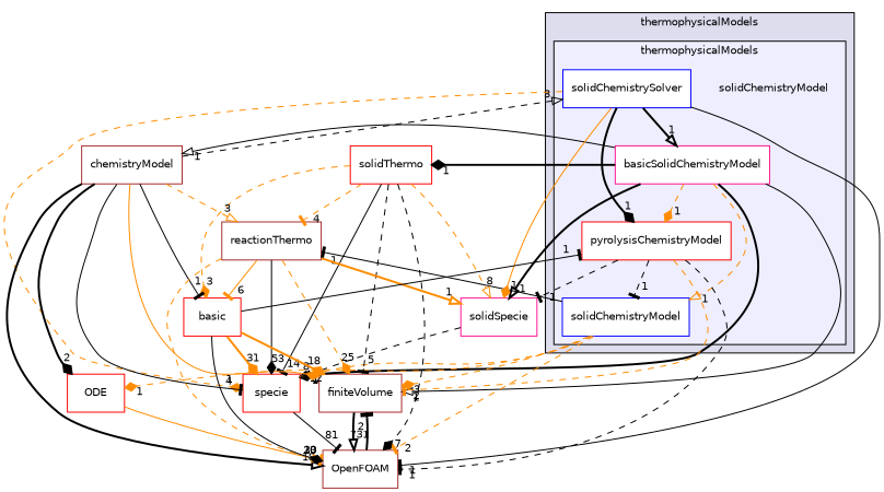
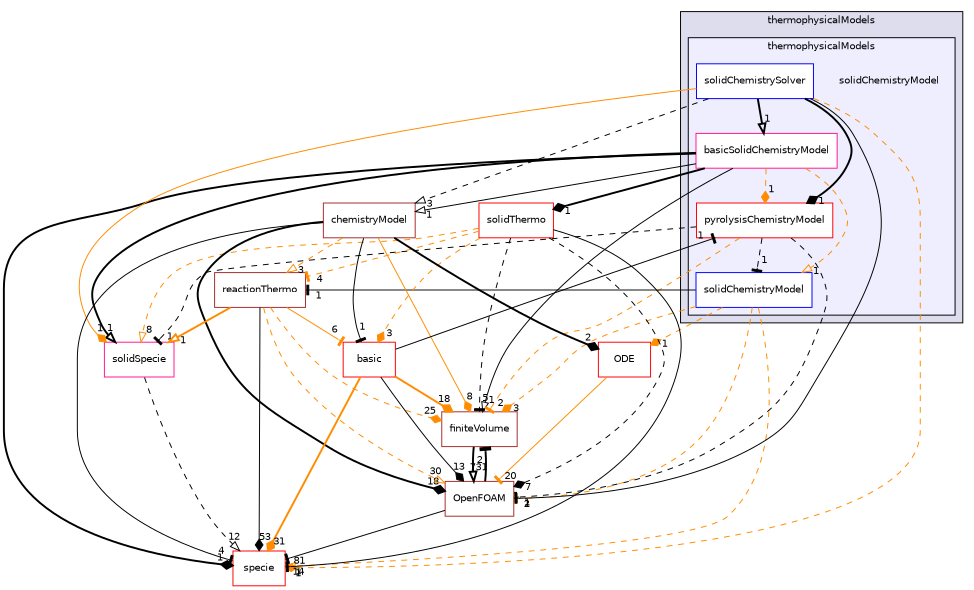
  digraph {
    compound=true
    node [color=red fontname=Helvetica fontsize=10 shape=box]
    edge [arrowhead=diamond color=black headlabel=1 labeldistance=1.5 labelfontname=Helvetica labelfontsize=10 style=dashed]
    n1 [label=solidChemistryModel shape=plaintext]
    n2 [color=deeppink fillcolor=white label=basicSolidChemistryModel style=filled]
    n3 [fillcolor=white label=pyrolysisChemistryModel style=filled]
    n4 [color=blue fillcolor=white label=solidChemistryModel style=filled]
    n5 [color=blue fillcolor=white label=solidChemistrySolver style=filled]
    n6 [color=brown label=finiteVolume]
    n7 [label=specie]
    n8 [color=deeppink label=solidSpecie]
    n9 [label=solidThermo]
    n10 [color=brown label=chemistryModel]
    n11 [color=brown label=OpenFOAM]
    n12 [color=brown label=reactionThermo]
    n13 [label=ODE]
    n14 [label=basic]
    subgraph cluster_1 {
      bgcolor="#ddddee"
      fontname=Helvetica
      fontsize=10
      label=thermophysicalModels
      pencolor=black
      subgraph cluster_2 {
        bgcolor="#eeeeff"
        fontname=Helvetica
        fontsize=10
        label=thermophysicalModels
        pencolor=black
        n1
        n2
        n3
        n4
        n5
      }
    }
    n2 -> n3 [color=darkorange]
    n2 -> n4 [arrowhead=onormal color=darkorange]
    n2 -> n6 [arrowhead=onormal style=solid]
    n2 -> n7 [style=bold]
    n2 -> n8 [arrowhead=onormal style=bold]
    n2 -> n9 [style=bold]
    n2 -> n10 [arrowhead=onormal style=solid]
    n3 -> n4 [arrowhead=tee]
    n3 -> n6 [arrowhead=tee color=darkorange headlabel=2]
    n3 -> n8 [arrowhead=tee]
    n3 -> n11 [arrowhead=tee]
    n4 -> n6 [color=darkorange headlabel=3]
    n4 -> n7 [arrowhead=onormal color=darkorange]
    n4 -> n11 [arrowhead=tee color=darkorange headlabel=2]
    n4 -> n12 [arrowhead=tee style=solid]
    n4 -> n13 [color=darkorange]
    n5 -> n2 [arrowhead=onormal style=bold]
    n5 -> n3 [style=bold]
    n5 -> n7 [color=darkorange]
    n5 -> n8 [color=darkorange style=solid]
-   n10 -> n5 [arrowhead=onormal headlabel=3]
+   n5 -> n10 [arrowhead=onormal headlabel=3]
    n5 -> n11 [arrowhead=tee style=solid]
    n6 -> n11 [arrowhead=onormal headlabel=731 style=bold]
-   n7 -> n11 [arrowhead=tee headlabel=81 style=solid]
+   n11 -> n7 [arrowhead=tee headlabel=81 style=solid]
    n8 -> n7 [arrowhead=onormal headlabel=12]
    n9 -> n6 [arrowhead=tee headlabel=5]
    n9 -> n7 [arrowhead=tee headlabel=14 style=solid]
    n9 -> n8 [arrowhead=onormal color=darkorange headlabel=8]
    n9 -> n11 [headlabel=7]
    n9 -> n12 [arrowhead=tee color=darkorange headlabel=4]
    n9 -> n14 [color=darkorange headlabel=3]
    n10 -> n6 [color=darkorange headlabel=8 style=solid]
    n10 -> n7 [arrowhead=tee headlabel=4 style=solid]
-   n10 -> n11 [arrowhead=onormal headlabel=18 style=bold]
+   n10 -> n11 [headlabel=18 style=bold]
    n10 -> n12 [arrowhead=onormal color=darkorange headlabel=3]
    n10 -> n13 [headlabel=2 style=bold]
    n10 -> n14 [arrowhead=tee style=solid]
    n11 -> n6 [arrowhead=tee headlabel=2 style=bold]
    n12 -> n6 [color=darkorange headlabel=25]
    n12 -> n7 [headlabel=53 style=solid]
    n12 -> n8 [arrowhead=onormal color=darkorange style=bold]
    n12 -> n11 [arrowhead=onormal color=darkorange headlabel=30]
    n12 -> n14 [arrowhead=tee color=darkorange headlabel=6 style=solid]
    n13 -> n11 [arrowhead=tee color=darkorange headlabel=20 style=solid]
    n14 -> n3 [arrowhead=tee style=solid]
    n14 -> n6 [color=darkorange headlabel=18 style=bold]
    n14 -> n7 [color=darkorange headlabel=31 style=bold]
    n14 -> n11 [headlabel=13 style=solid]
  }
